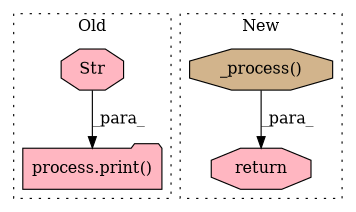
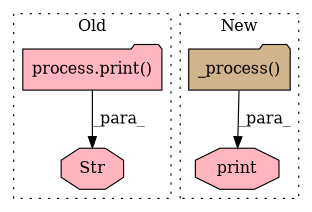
  digraph {
    node [a=75 fillcolor=lightpink shape=folder style=filled]
    n1 [l="6,1" label="process.print()" s="1699,1725"]
    n2 [a=66 l=20 label=Str s=1705 shape=octagon]
-   n3 [fillcolor=tan l="14,1" label="_process()" s="1688,1706" shape=octagon]
-   n4 [a=93 l=7 label=return s=1681 shape=octagon]
+   n3 [fillcolor=tan l="14,1" label="_process()" s="1688,1706"]
+   n4 [a=93 l=7 label=print s=1681 shape=octagon]
    subgraph cluster_1 {
      label=Old
      style=dotted
      n1
      n2
    }
    subgraph cluster_2 {
      label=New
      style=dotted
      n3
      n4
    }
-   n2 -> n1 [label=_para_]
+   n1 -> n2 [label=_para_]
    n3 -> n4 [label=_para_]
  }
